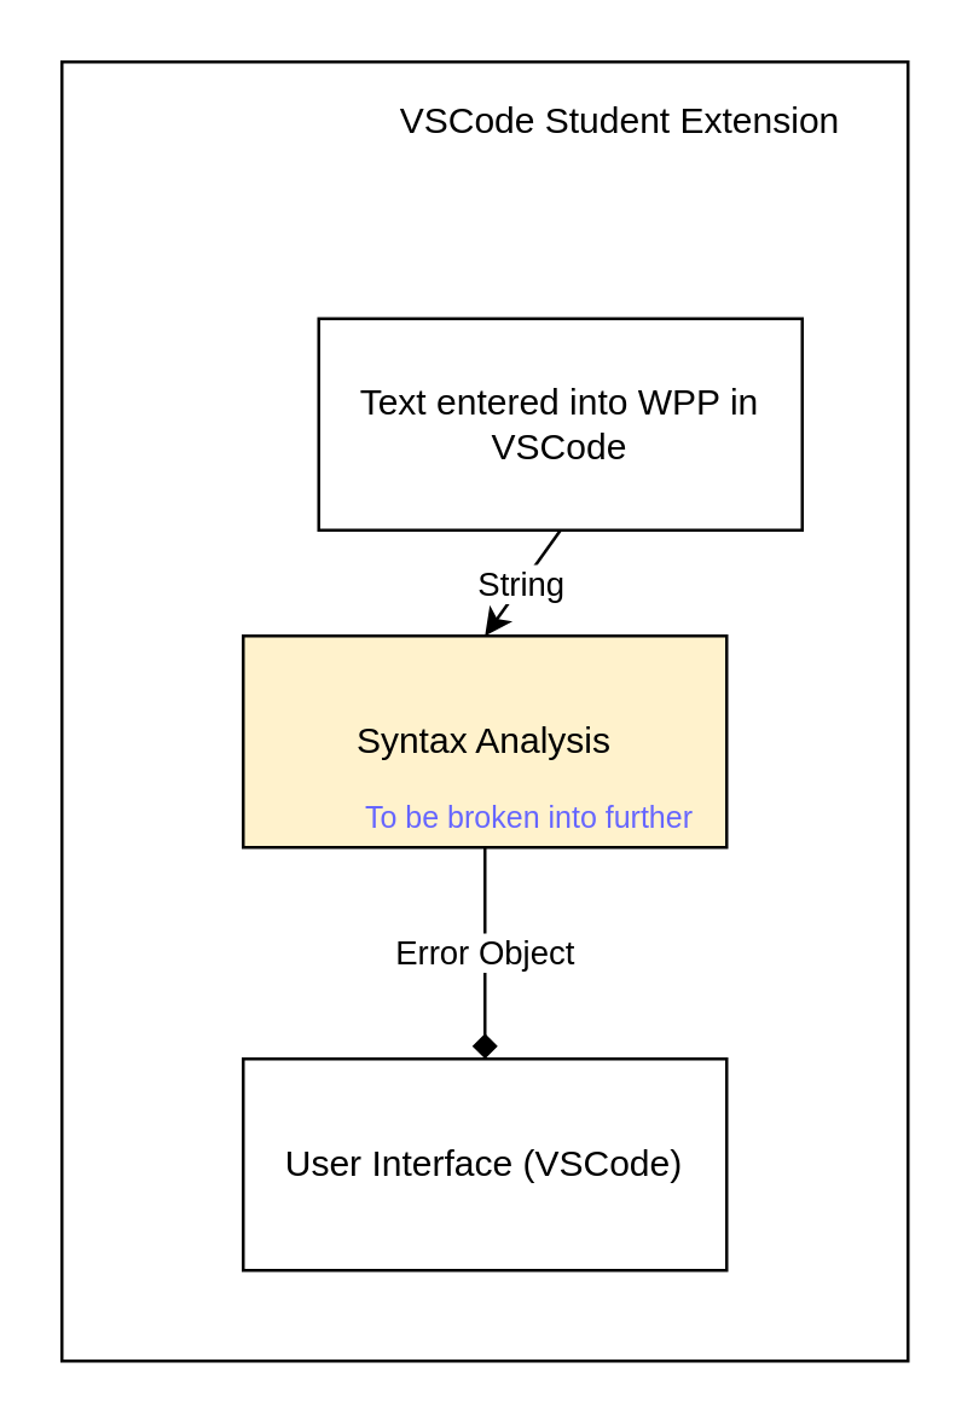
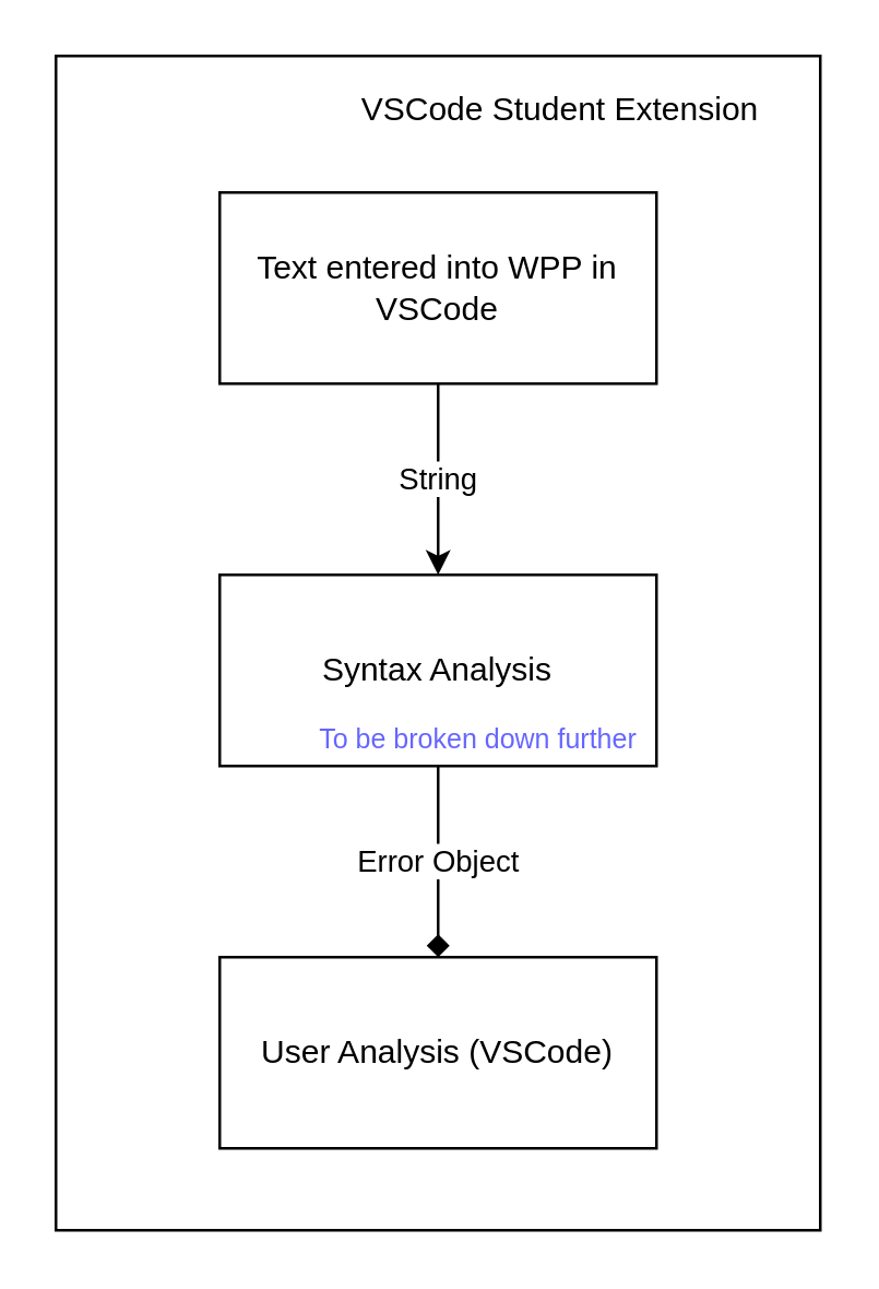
  <mxCell id="0" />
  <mxCell id="1" parent="0" />
  <mxCell id="2" value="" style="rounded=0;whiteSpace=wrap;html=1;" vertex="1" parent="1"><mxGeometry x="20" width="280" height="430" as="geometry" y="20" /></mxCell>
  <mxCell id="3" value="String" style="edgeStyle=none;html=1;exitX=0.5;exitY=1;exitDx=0;exitDy=0;entryX=0.5;entryY=0;entryDx=0;entryDy=0;" edge="1" parent="1" source="4" target="6"><mxGeometry relative="1" as="geometry" /></mxCell>
- <mxCell id="4" value="Text entered into WPP in VSCode" style="rounded=0;whiteSpace=wrap;html=1;" vertex="1" parent="1"><mxGeometry x="105" y="105" width="160" height="70" as="geometry" /></mxCell>
+ <mxCell id="4" value="Text entered into WPP in VSCode" style="rounded=0;whiteSpace=wrap;html=1;" vertex="1" parent="1"><mxGeometry x="80" y="70" width="160" height="70" as="geometry" /></mxCell>
  <mxCell id="5" value="Error Object" style="edgeStyle=none;html=1;exitX=0.5;exitY=1;exitDx=0;exitDy=0;entryX=0.5;entryY=0;entryDx=0;entryDy=0;endArrow=diamond;" edge="1" parent="1" source="6" target="7"><mxGeometry relative="1" as="geometry" /></mxCell>
- <mxCell id="6" value="Syntax Analysis" style="rounded=0;whiteSpace=wrap;html=1;fillColor=#fff2cc;" vertex="1" parent="1"><mxGeometry x="80" y="210" width="160" height="70" as="geometry" /></mxCell>
- <mxCell id="7" value="User Interface (VSCode)" style="rounded=0;whiteSpace=wrap;html=1;" vertex="1" parent="1"><mxGeometry x="80" y="350" width="160" height="70" as="geometry" /></mxCell>
+ <mxCell id="6" value="Syntax Analysis" style="rounded=0;whiteSpace=wrap;html=1;" vertex="1" parent="1"><mxGeometry x="80" y="210" width="160" height="70" as="geometry" /></mxCell>
+ <mxCell id="7" value="User Analysis (VSCode)" style="rounded=0;whiteSpace=wrap;html=1;" vertex="1" parent="1"><mxGeometry x="80" y="350" width="160" height="70" as="geometry" /></mxCell>
  <mxCell id="8" value="VSCode Student Extension" style="text;html=1;strokeColor=none;fillColor=none;align=center;verticalAlign=middle;whiteSpace=wrap;rounded=0;" vertex="1" parent="1"><mxGeometry x="125" y="25" width="160" height="30" as="geometry" /></mxCell>
- <mxCell id="9" value="&lt;font style=&quot;font-size: 10px&quot; color=&quot;#6666ff&quot;&gt;To be broken into further&lt;/font&gt;" style="text;html=1;strokeColor=none;fillColor=none;align=center;verticalAlign=middle;whiteSpace=wrap;rounded=0;" vertex="1" parent="1"><mxGeometry x="110" y="260" width="130" height="20" as="geometry" /></mxCell>
+ <mxCell id="9" value="&lt;font style=&quot;font-size: 10px&quot; color=&quot;#6666ff&quot;&gt;To be broken down further&lt;/font&gt;" style="text;html=1;strokeColor=none;fillColor=none;align=center;verticalAlign=middle;whiteSpace=wrap;rounded=0;" vertex="1" parent="1"><mxGeometry x="110" y="260" width="130" height="20" as="geometry" /></mxCell>
